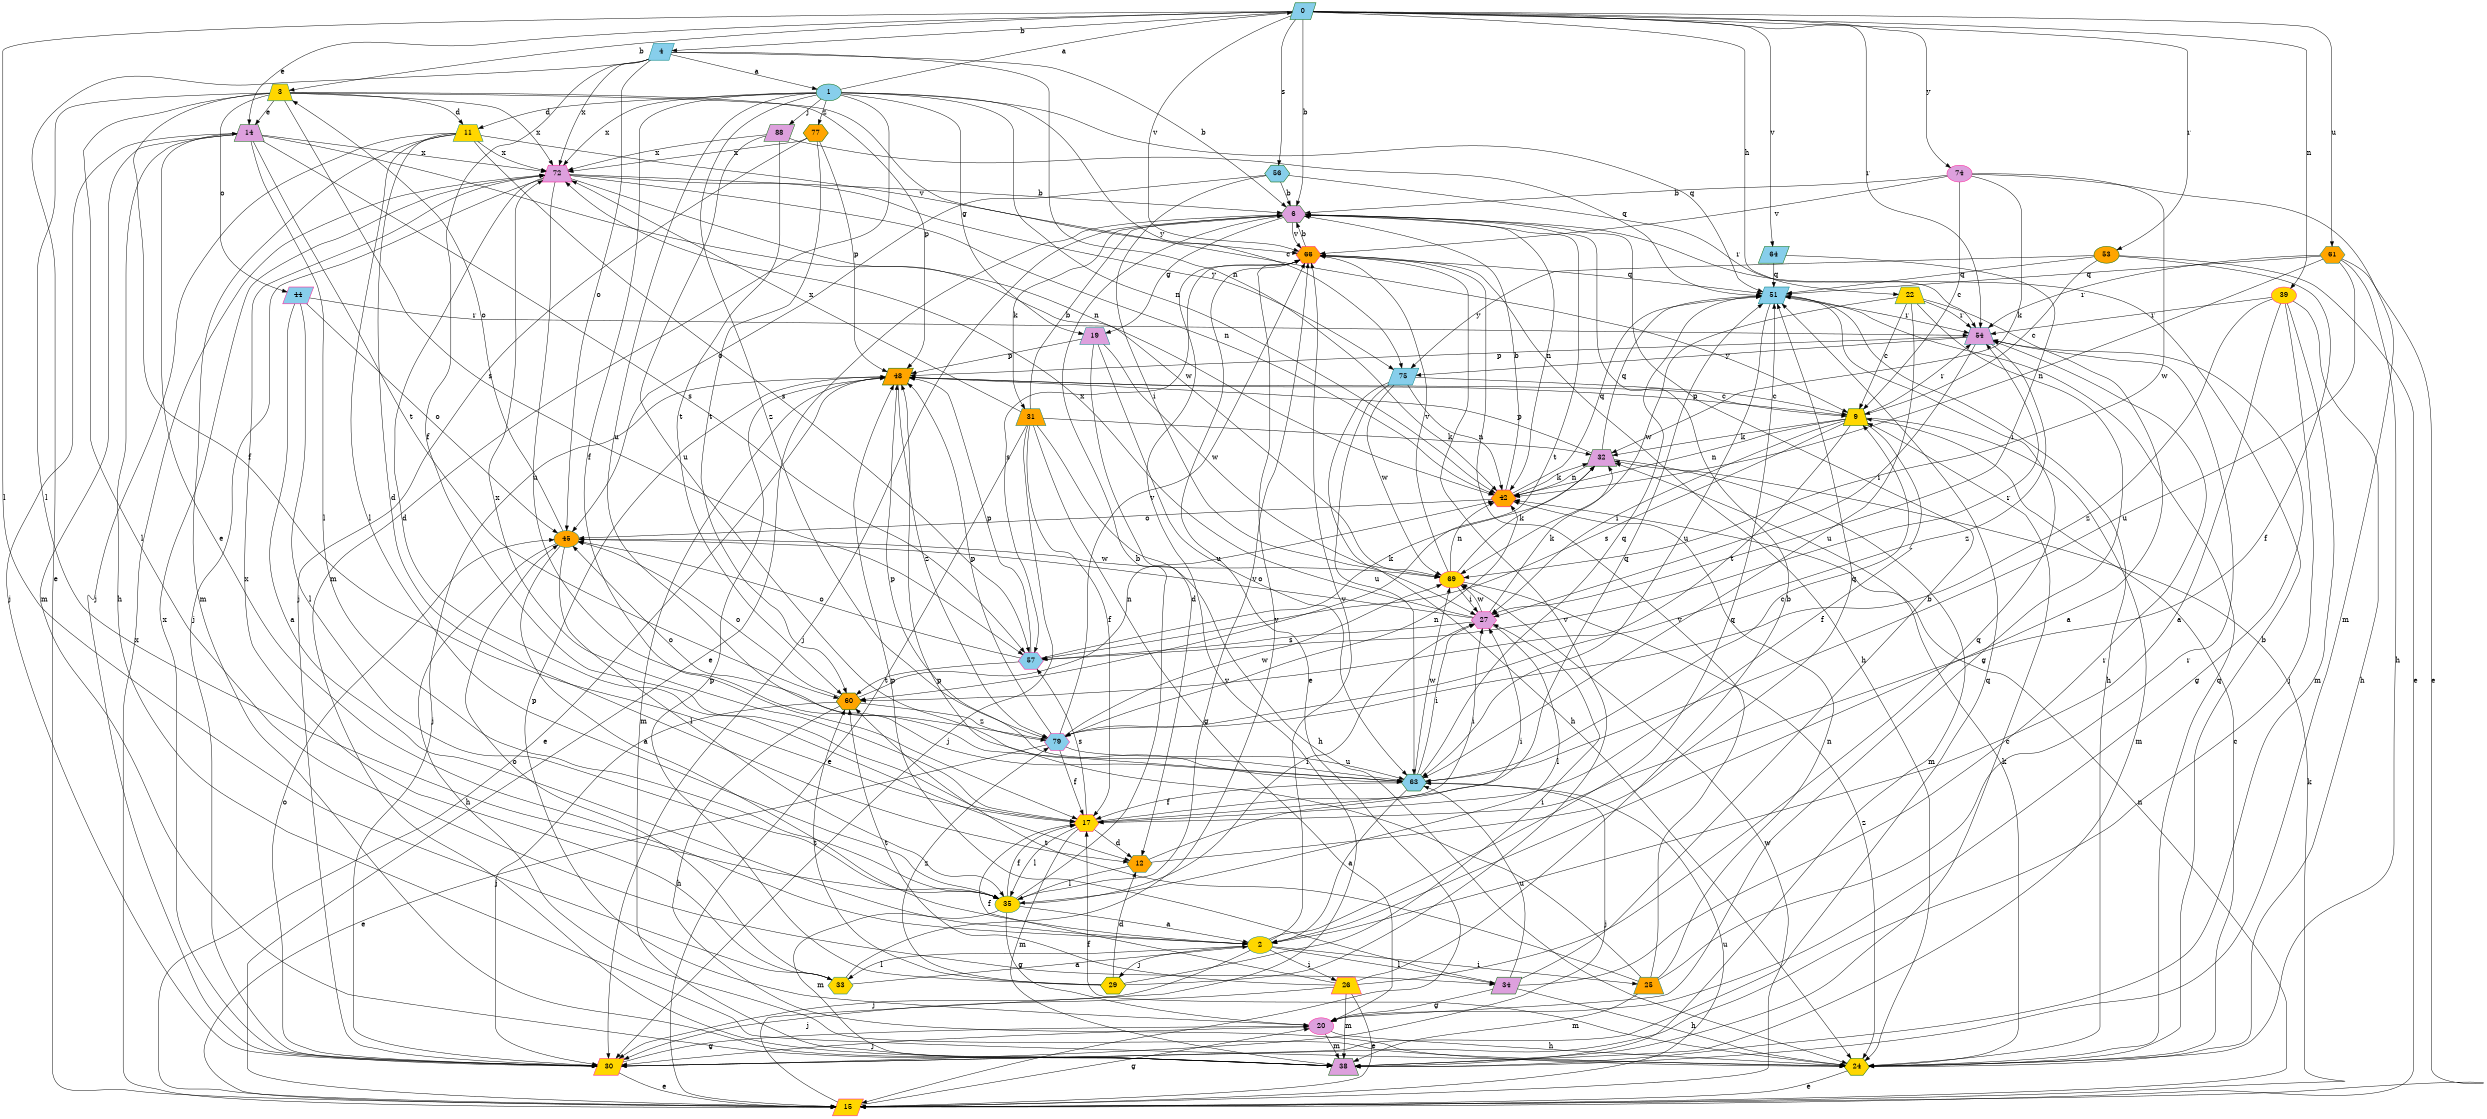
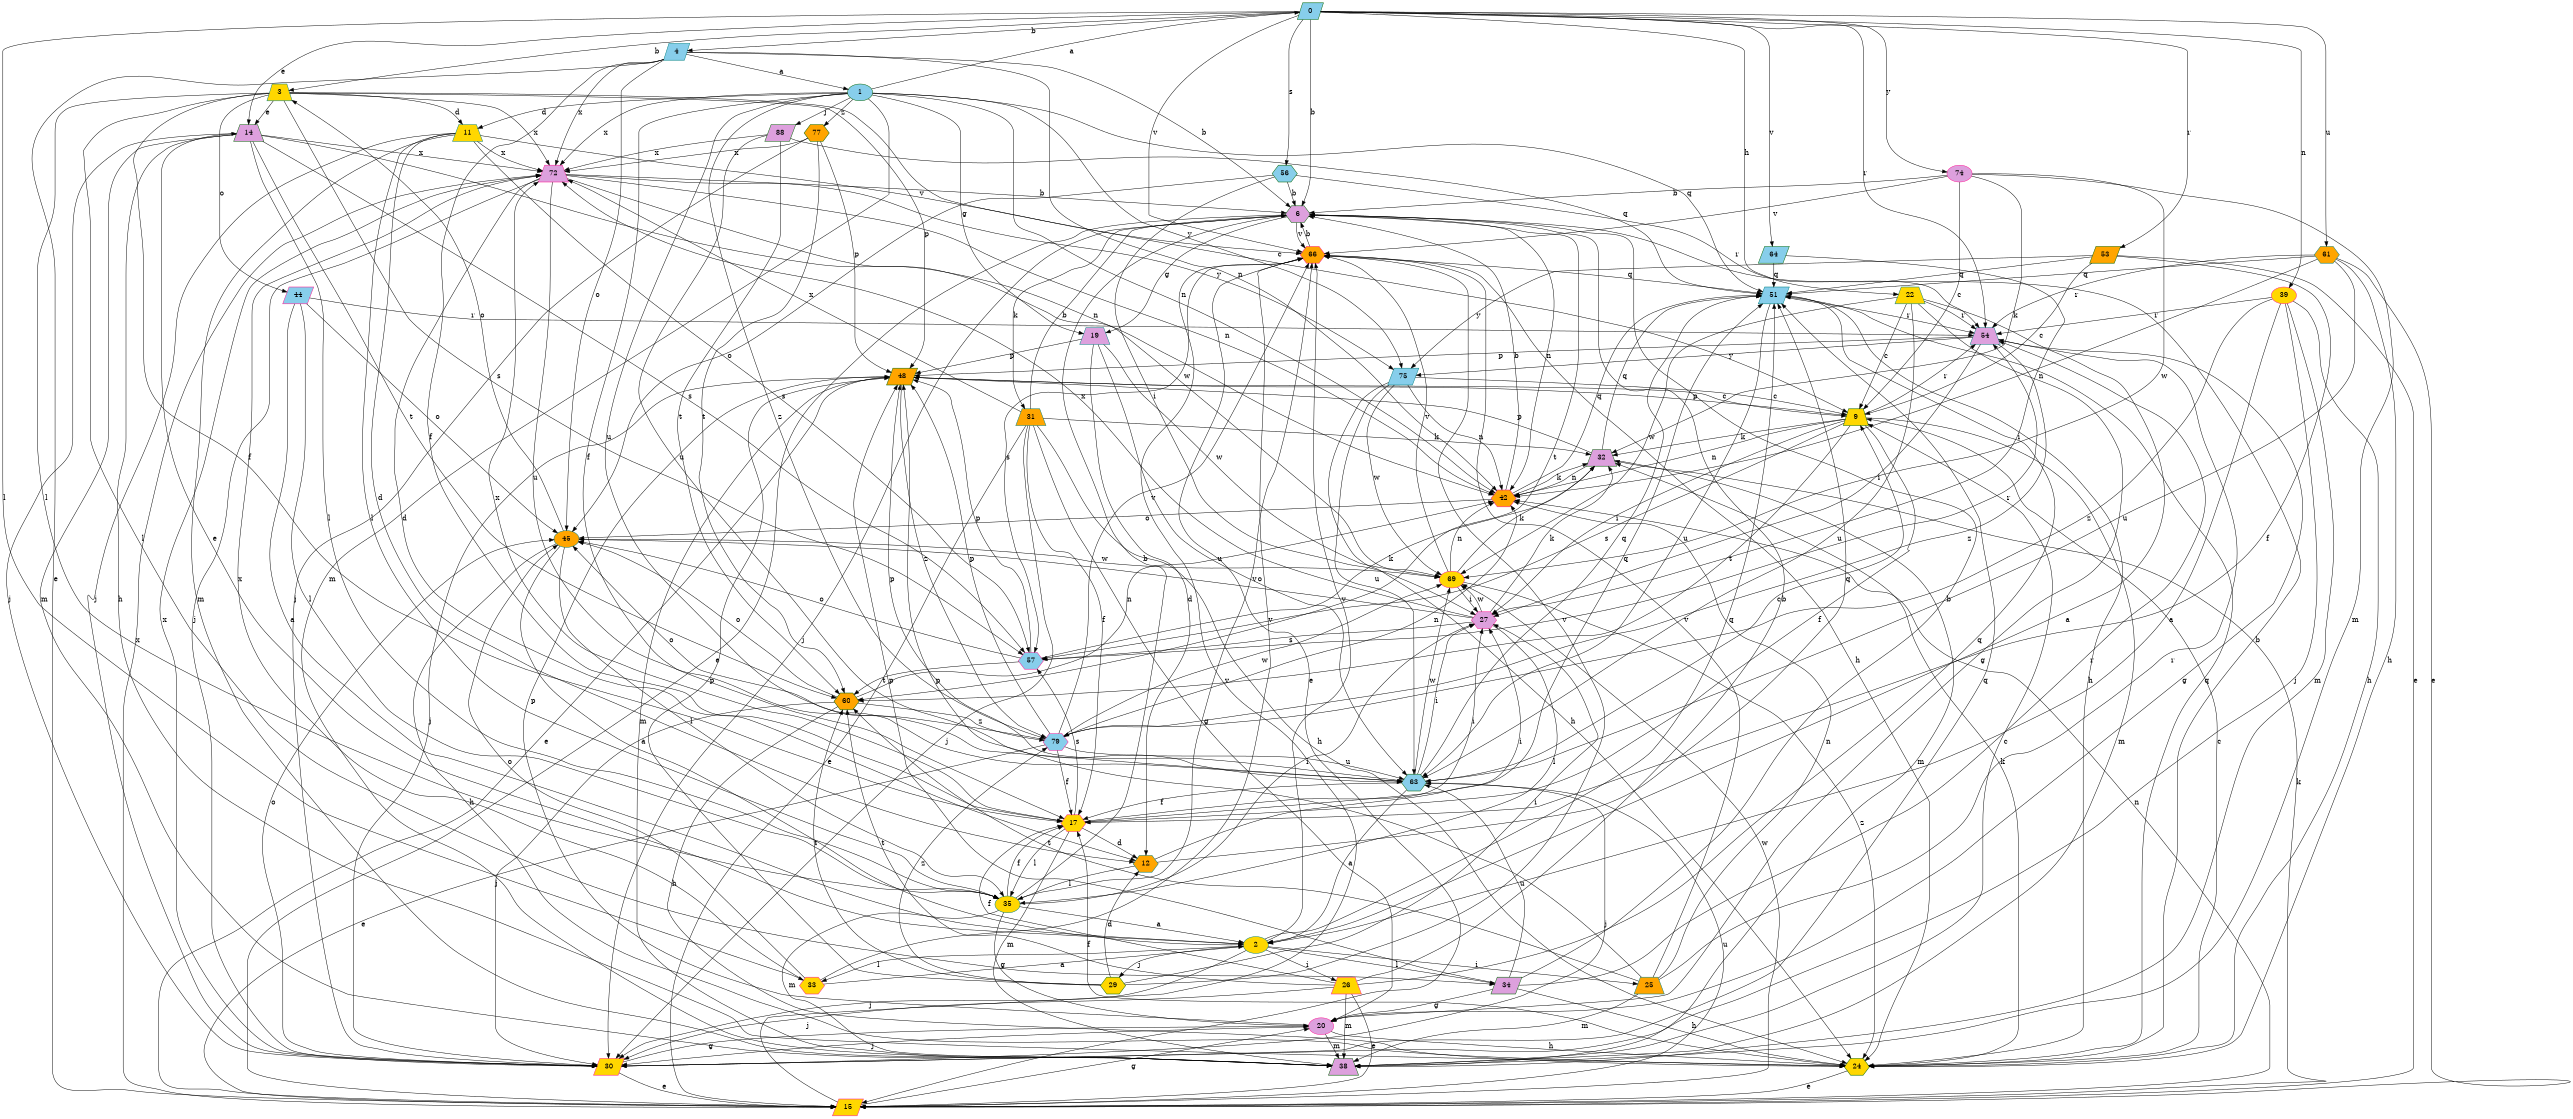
  strict digraph {
    node [color=darkgreen fillcolor=gold shape=hexagon style=filled]
    0 [fillcolor=skyblue shape=parallelogram]
    3 [color=teal shape=trapezium]
    4 [color=teal fillcolor=skyblue shape=parallelogram]
    6 [fillcolor=plum]
    14 [fillcolor=plum shape=trapezium]
    22 [color=teal shape=trapezium]
-   33 [color=teal]
+   33 [color=deeppink]
    39 [color=deeppink shape=ellipse]
-   53 [fillcolor=orange shape=ellipse]
+   53 [fillcolor=orange shape=parallelogram]
    54 [color=teal fillcolor=plum shape=trapezium]
    56 [fillcolor=skyblue]
    61 [color=teal fillcolor=orange]
    64 [fillcolor=skyblue shape=parallelogram]
    66 [color=deeppink fillcolor=orange]
    74 [color=deeppink fillcolor=plum shape=ellipse]
    11 [color=teal shape=trapezium]
    17 [color=deeppink]
    72 [color=deeppink fillcolor=plum shape=trapezium]
    34 [fillcolor=plum shape=parallelogram]
    9 [shape=trapezium]
    35 [color=teal shape=ellipse]
    44 [color=deeppink fillcolor=skyblue shape=parallelogram]
    48 [fillcolor=orange shape=parallelogram]
    57 [color=deeppink fillcolor=skyblue]
    1 [fillcolor=skyblue shape=ellipse]
    42 [color=deeppink fillcolor=orange]
    45 [color=teal fillcolor=orange shape=ellipse]
    15 [color=deeppink shape=parallelogram]
    19 [color=teal fillcolor=plum shape=trapezium]
    30 [color=deeppink shape=parallelogram]
    31 [color=teal fillcolor=orange shape=trapezium]
    60 [fillcolor=orange]
    38 [fillcolor=plum shape=trapezium]
    24
    63 [fillcolor=skyblue]
    2 [color=teal shape=ellipse]
    20 [color=deeppink fillcolor=plum shape=ellipse]
    69 [color=deeppink shape=ellipse]
    79 [color=deeppink fillcolor=skyblue]
    51 [color=teal fillcolor=skyblue shape=parallelogram]
    75 [color=teal fillcolor=skyblue shape=parallelogram]
    27 [color=deeppink fillcolor=plum]
    32 [fillcolor=plum shape=trapezium]
    n44 [fillcolor=plum label=88 shape=parallelogram]
    77 [fillcolor=orange]
    12 [color=teal fillcolor=orange]
    25 [color=teal fillcolor=orange shape=trapezium]
    26 [color=deeppink shape=trapezium]
    29
    0 -> 3 [label=b]
    0 -> 4 [label=b]
    0 -> 6 [label=b]
    0 -> 14 [label=e]
    0 -> 22 [label=h]
    0 -> 33 [label=l]
    0 -> 39 [label=n]
    0 -> 53 [label=r]
    0 -> 54 [label=r]
    0 -> 56 [label=s]
    0 -> 61 [label=u]
    0 -> 64 [label=v]
    0 -> 66 [label=v]
    0 -> 74 [label=y]
    3 -> 14 [label=e]
    3 -> 11 [label=d]
    3 -> 17 [label=f]
    3 -> 72 [label=x]
    3 -> 34 [label=l]
    3 -> 9 [label=c]
    3 -> 35 [label=l]
    3 -> 44 [label=o]
    3 -> 48 [label=p]
    3 -> 57 [label=s]
    4 -> 6 [label=b]
    4 -> 17 [label=f]
    4 -> 72 [label=x]
    4 -> 1 [label=a]
    4 -> 42 [label=n]
    4 -> 45 [label=o]
    4 -> 15 [label=e]
    6 -> 66 [label=v]
    6 -> 42 [label=n]
    6 -> 15 [label=e]
    6 -> 19 [label=g]
    6 -> 30 [label=j]
    6 -> 31 [label=k]
    6 -> 60 [label=t]
    14 -> 72 [label=x]
    14 -> 35 [label=l]
    14 -> 57 [label=s]
    14 -> 42 [label=n]
    14 -> 30 [label=j]
    14 -> 60 [label=t]
    14 -> 38 [label=m]
    14 -> 24 [label=h]
    22 -> 54 [label=r]
    22 -> 9 [label=c]
    22 -> 63 [label=u]
    22 -> 2 [label=a]
    22 -> 20 [label=g]
    22 -> 69 [label=w]
    33 -> 66 [label=v]
    33 -> 72 [label=x]
    33 -> 45 [label=o]
    33 -> 2 [label=a]
    39 -> 54 [label=r]
    39 -> 30 [label=j]
    39 -> 38 [label=m]
    39 -> 24 [label=h]
    39 -> 2 [label=a]
    39 -> 79 [label=z]
    53 -> 17 [label=f]
    53 -> 9 [label=c]
    53 -> 15 [label=e]
    53 -> 51 [label=q]
    53 -> 75 [label=y]
    54 -> 48 [label=p]
    54 -> 20 [label=g]
    54 -> 79 [label=z]
    54 -> 75 [label=y]
    54 -> 27 [label=i]
    56 -> 6 [label=b]
    56 -> 54 [label=r]
    56 -> 45 [label=o]
    56 -> 27 [label=i]
    61 -> 54 [label=r]
    61 -> 42 [label=n]
    61 -> 15 [label=e]
    61 -> 24 [label=h]
    61 -> 63 [label=u]
    61 -> 51 [label=q]
    64 -> 51 [label=q]
    64 -> 27 [label=i]
    66 -> 6 [label=b]
    66 -> 57 [label=s]
    66 -> 15 [label=e]
    66 -> 24 [label=h]
    66 -> 51 [label=q]
    74 -> 6 [label=b]
    74 -> 66 [label=v]
    74 -> 9 [label=c]
    74 -> 38 [label=m]
    74 -> 69 [label=w]
    74 -> 32 [label=k]
    11 -> 66 [label=v]
    11 -> 72 [label=x]
    11 -> 35 [label=l]
    11 -> 57 [label=s]
    11 -> 30 [label=j]
    11 -> 38 [label=m]
    11 -> 12 [label=d]
    17 -> 72 [label=x]
    17 -> 35 [label=l]
    17 -> 57 [label=s]
    17 -> 38 [label=m]
    17 -> 51 [label=q]
    17 -> 27 [label=i]
    17 -> 12 [label=d]
    72 -> 6 [label=b]
    72 -> 42 [label=n]
    72 -> 30 [label=j]
    72 -> 63 [label=u]
    72 -> 69 [label=w]
    72 -> 75 [label=y]
    72 -> 12 [label=d]
    34 -> 6 [label=b]
    34 -> 54 [label=r]
    34 -> 48 [label=p]
    34 -> 24 [label=h]
    34 -> 63 [label=u]
    34 -> 20 [label=g]
    9 -> 54 [label=r]
    9 -> 17 [label=f]
    9 -> 48 [label=p]
    9 -> 57 [label=s]
    9 -> 42 [label=n]
    9 -> 60 [label=t]
    9 -> 38 [label=m]
    9 -> 27 [label=i]
    9 -> 32 [label=k]
    35 -> 6 [label=b]
    35 -> 66 [label=v]
    35 -> 17 [label=f]
    35 -> 38 [label=m]
    35 -> 2 [label=a]
    35 -> 20 [label=g]
    35 -> 27 [label=i]
    44 -> 54 [label=r]
    44 -> 35 [label=l]
    44 -> 45 [label=o]
    44 -> 2 [label=a]
    48 -> 9 [label=c]
    48 -> 15 [label=e]
    48 -> 30 [label=j]
    48 -> 38 [label=m]
    48 -> 79 [label=z]
    57 -> 54 [label=r]
    57 -> 48 [label=p]
    57 -> 45 [label=o]
    57 -> 60 [label=t]
    57 -> 32 [label=k]
    1 -> 0 [label=a]
    1 -> 11 [label=d]
    1 -> 17 [label=f]
    1 -> 72 [label=x]
    1 -> 42 [label=n]
    1 -> 19 [label=g]
    1 -> 38 [label=m]
    1 -> 63 [label=u]
    1 -> 79 [label=z]
    1 -> 51 [label=q]
    1 -> 75 [label=y]
    1 -> n44 [label=j]
    1 -> 77 [label=z]
    42 -> 6 [label=b]
    42 -> 45 [label=o]
    42 -> 51 [label=q]
    42 -> 32 [label=k]
    45 -> 3 [label=o]
    45 -> 35 [label=l]
    45 -> 24 [label=h]
    45 -> 2 [label=a]
    45 -> 69 [label=w]
    15 -> 66 [label=v]
    15 -> 72 [label=x]
    15 -> 42 [label=n]
    15 -> 63 [label=u]
    15 -> 20 [label=g]
    15 -> 69 [label=w]
    15 -> 32 [label=k]
    19 -> 48 [label=p]
    19 -> 63 [label=u]
    19 -> 69 [label=w]
    19 -> 12 [label=d]
    30 -> 72 [label=x]
    30 -> 45 [label=o]
    30 -> 15 [label=e]
    30 -> 20 [label=g]
    30 -> 51 [label=q]
    31 -> 6 [label=b]
    31 -> 17 [label=f]
    31 -> 72 [label=x]
    31 -> 15 [label=e]
    31 -> 30 [label=j]
    31 -> 24 [label=h]
    31 -> 20 [label=g]
    31 -> 32 [label=k]
    60 -> 42 [label=n]
    60 -> 45 [label=o]
    60 -> 30 [label=j]
    60 -> 24 [label=h]
    60 -> 79 [label=z]
    38 -> 9 [label=c]
    24 -> 6 [label=b]
    24 -> 17 [label=f]
    24 -> 9 [label=c]
    24 -> 15 [label=e]
    24 -> 51 [label=q]
    24 -> 32 [label=k]
    63 -> 17 [label=f]
    63 -> 9 [label=c]
    63 -> 48 [label=p]
    63 -> 30 [label=j]
    63 -> 2 [label=a]
    63 -> 69 [label=w]
    63 -> 51 [label=q]
    63 -> 27 [label=i]
    2 -> 14 [label=e]
    2 -> 33 [label=l]
    2 -> 66 [label=v]
    2 -> 34 [label=l]
    2 -> 30 [label=j]
    2 -> 51 [label=q]
    2 -> 25 [label=i]
    2 -> 26 [label=i]
    2 -> 29 [label=j]
    20 -> 48 [label=p]
    20 -> 30 [label=j]
    20 -> 38 [label=m]
    20 -> 24 [label=h]
    69 -> 66 [label=v]
    69 -> 42 [label=n]
    69 -> 24 [label=z]
    69 -> 27 [label=i]
    69 -> 32 [label=k]
    79 -> 66 [label=v]
    79 -> 17 [label=f]
    79 -> 48 [label=p]
    79 -> 42 [label=n]
    79 -> 45 [label=o]
    79 -> 15 [label=e]
    79 -> 63 [label=u]
    79 -> 69 [label=w]
    51 -> 54 [label=r]
    51 -> 24 [label=h]
    51 -> 63 [label=u]
    75 -> 9 [label=c]
    75 -> 42 [label=n]
    75 -> 24 [label=h]
    75 -> 63 [label=u]
    75 -> 69 [label=w]
    27 -> 72 [label=x]
    27 -> 35 [label=l]
    27 -> 57 [label=s]
    27 -> 45 [label=o]
    27 -> 69 [label=w]
    27 -> 32 [label=k]
    32 -> 48 [label=p]
    32 -> 42 [label=n]
    32 -> 38 [label=m]
    32 -> 51 [label=q]
    n44 -> 72 [label=x]
    n44 -> 60 [label=t]
    n44 -> 63 [label=u]
    n44 -> 51 [label=q]
    77 -> 72 [label=x]
    77 -> 48 [label=p]
    77 -> 30 [label=j]
    77 -> 60 [label=t]
    12 -> 35 [label=l]
    12 -> 51 [label=q]
    12 -> 27 [label=i]
    25 -> 54 [label=r]
    25 -> 66 [label=v]
    25 -> 48 [label=p]
    25 -> 42 [label=n]
    25 -> 60 [label=t]
    25 -> 38 [label=m]
    26 -> 6 [label=b]
    26 -> 17 [label=f]
    26 -> 15 [label=e]
    26 -> 30 [label=j]
    26 -> 60 [label=t]
    26 -> 38 [label=m]
    26 -> 51 [label=q]
    29 -> 66 [label=v]
    29 -> 48 [label=p]
    29 -> 60 [label=t]
    29 -> 79 [label=z]
    29 -> 27 [label=i]
    29 -> 12 [label=d]
  }
